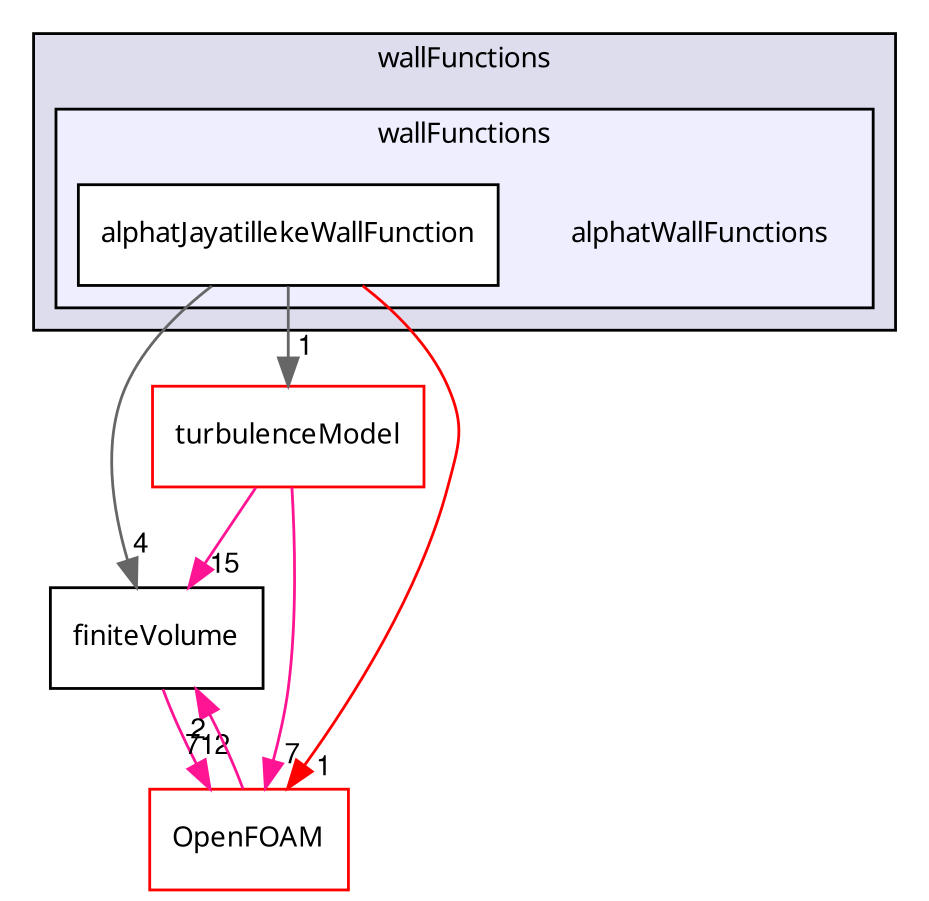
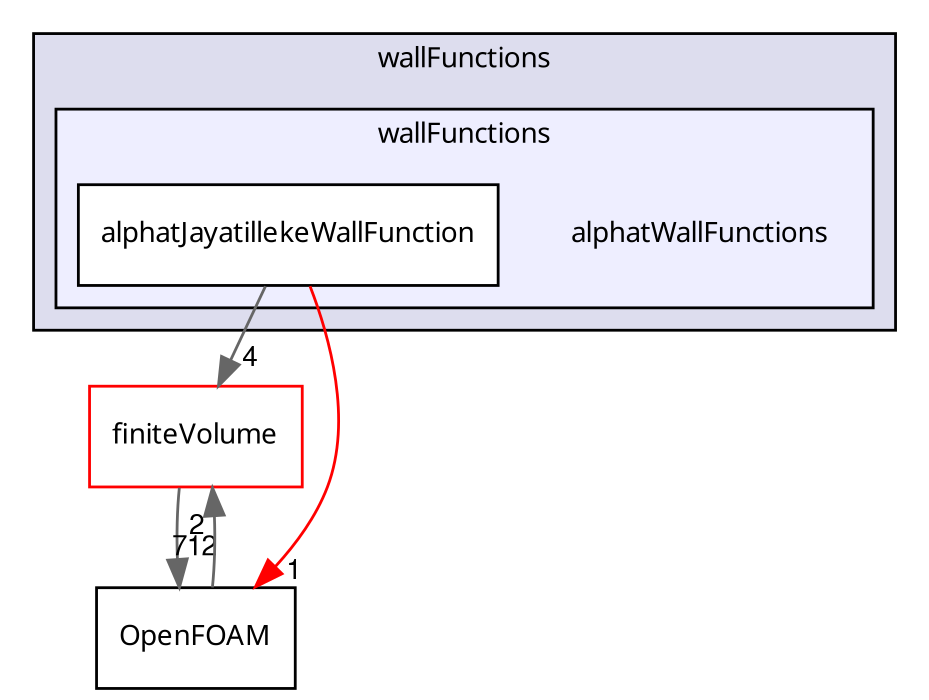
  digraph {
    compound=true
    fontname="Noto Sans"
    node [fontname="Noto Sans" fontsize=10 shape=box color=red]
    edge [headlabel=1 labeldistance=1.5 labelfontname=FreeSans labelfontsize=10 color=gray40 fontname="Noto Sans"]
    n1 [label=alphatWallFunctions shape=plaintext color=""]
    n2 [color=black fillcolor=white label=alphatJayatillekeWallFunction style=filled]
-   n3 [color=black label=finiteVolume]
-   n4 [label=turbulenceModel]
-   n5 [label=OpenFOAM]
+   n3 [label=finiteVolume]
+   n5 [color=black label=OpenFOAM]
    subgraph cluster_1 {
      bgcolor="#ddddee"
      fontsize=10
      label=wallFunctions
      pencolor=black
      subgraph cluster_2 {
        bgcolor="#eeeeff"
        fontsize=10
        pencolor=black
        n1
        n2
      }
    }
    n2 -> n3 [headlabel=4]
-   n2 -> n4
    n2 -> n5 [color=red]
-   n3 -> n5 [headlabel=712 color=deeppink]
-   n4 -> n3 [headlabel=15 color=deeppink]
-   n4 -> n5 [headlabel=7 color=deeppink]
-   n5 -> n3 [headlabel=2 color=deeppink]
+   n3 -> n5 [headlabel=712]
+   n5 -> n3 [headlabel=2]
  }
